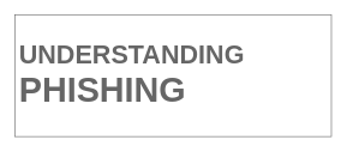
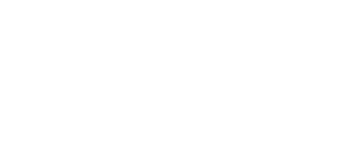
  <mxCell id="0" />
  <mxCell id="1" parent="0" />
- <mxCell id="2" value="&lt;b style=&quot;&quot;&gt;&lt;font style=&quot;font-size: 36px;&quot;&gt;UNDERSTANDING&lt;/font&gt;&lt;/b&gt;&lt;div&gt;&lt;b style=&quot;&quot;&gt;&lt;font style=&quot;font-size: 48px;&quot;&gt;PHISHING&lt;/font&gt;&lt;/b&gt;&lt;/div&gt;" style="strokeWidth=1;shadow=0;dashed=0;align=center;html=1;shape=mxgraph.mockup.text.textBox;fontColor=#666666;align=left;fontSize=17;spacingLeft=4;spacingTop=-3;whiteSpace=wrap;strokeColor=#666666;mainText=" vertex="1" parent="1"><mxGeometry x="20" y="20" width="440" height="170" as="geometry" /></mxCell>
